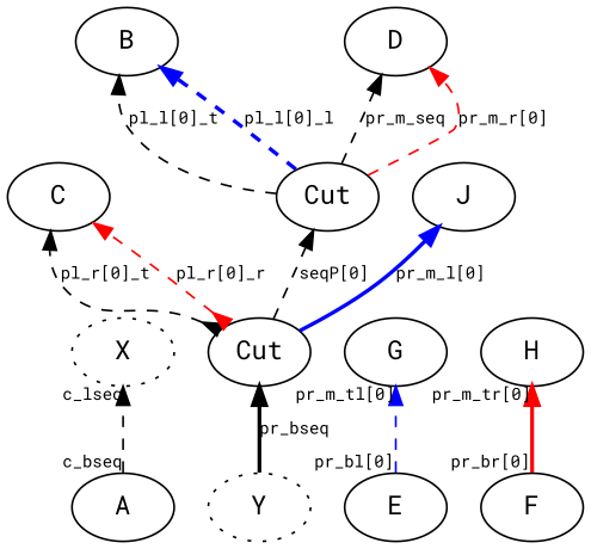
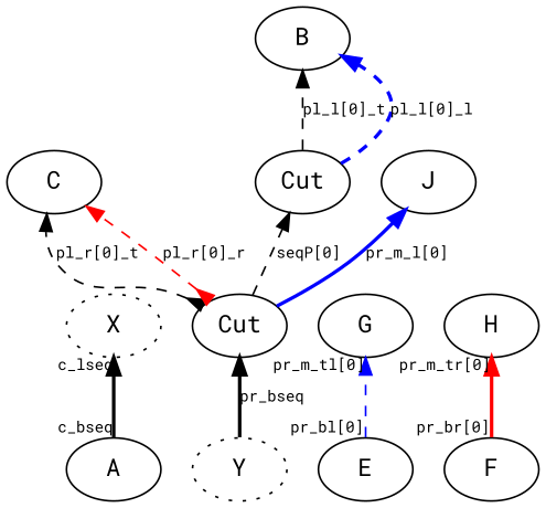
  digraph {
    fontname="Roboto Mono"
    rankdir=BT
    node [fontname="Roboto Mono"]
    edge [arrowhead=normal arrowtail=none color=black dir=both fontname="Roboto Mono" fontsize=9 style=dashed weight=5]
    n1 [label=A]
    n2 [label=X style=dotted]
    n3 [label=B]
    n4 [label=C]
-   n5 [label=D]
    n6 [label=Y style=dotted]
    n7 [label=Cut]
    n8 [label=Cut]
    J
    E
    G
    F
    H
-   n1 -> n2 [headlabel=c_lseq taillabel=c_bseq]
+   n1 -> n2 [headlabel=c_lseq style=bold taillabel=c_bseq]
    n6 -> n7 [label=pr_bseq style=bold]
    n7 -> n4 [arrowtail=inv label="pl_r[0]_t"]
    n7 -> n4 [arrowtail=inv color=red label="pl_r[0]_r" weight=2]
    n7 -> n8 [label="seqP[0]"]
    n7 -> J [color=blue label="pr_m_l[0]" style=bold weight=2]
    n8 -> n3 [label="pl_l[0]_t"]
    n8 -> n3 [color=blue label="pl_l[0]_l" penwidth=2 weight=2]
-   n8 -> n5 [label=pr_m_seq]
-   n8 -> n5 [color=red label="pr_m_r[0]" weight=2]
    E -> G [color=blue headlabel="pr_m_tl[0]" taillabel="pr_bl[0]" weight=2]
    F -> H [color=red headlabel="pr_m_tr[0]" style=bold taillabel="pr_br[0]" weight=2]
  }
